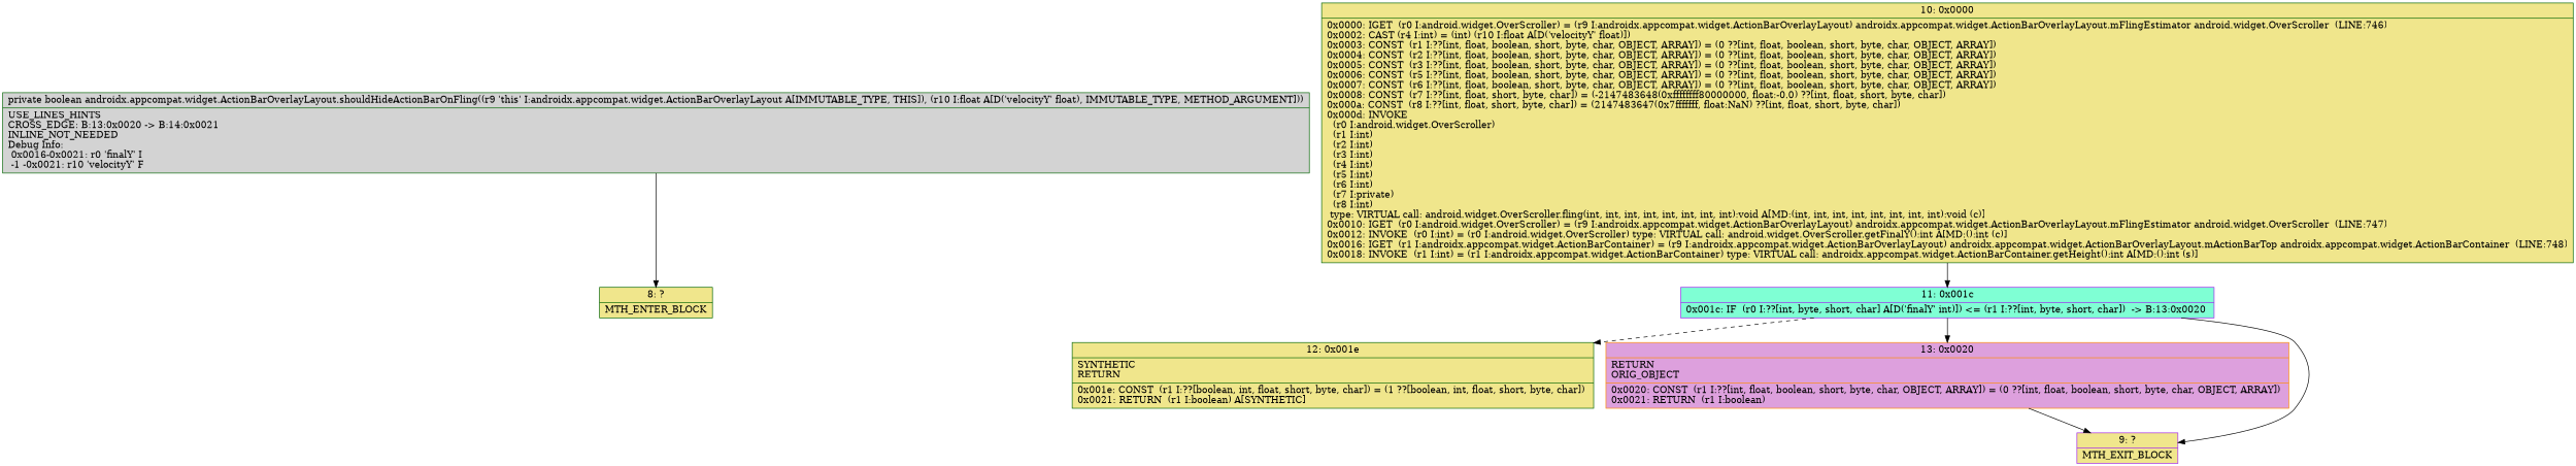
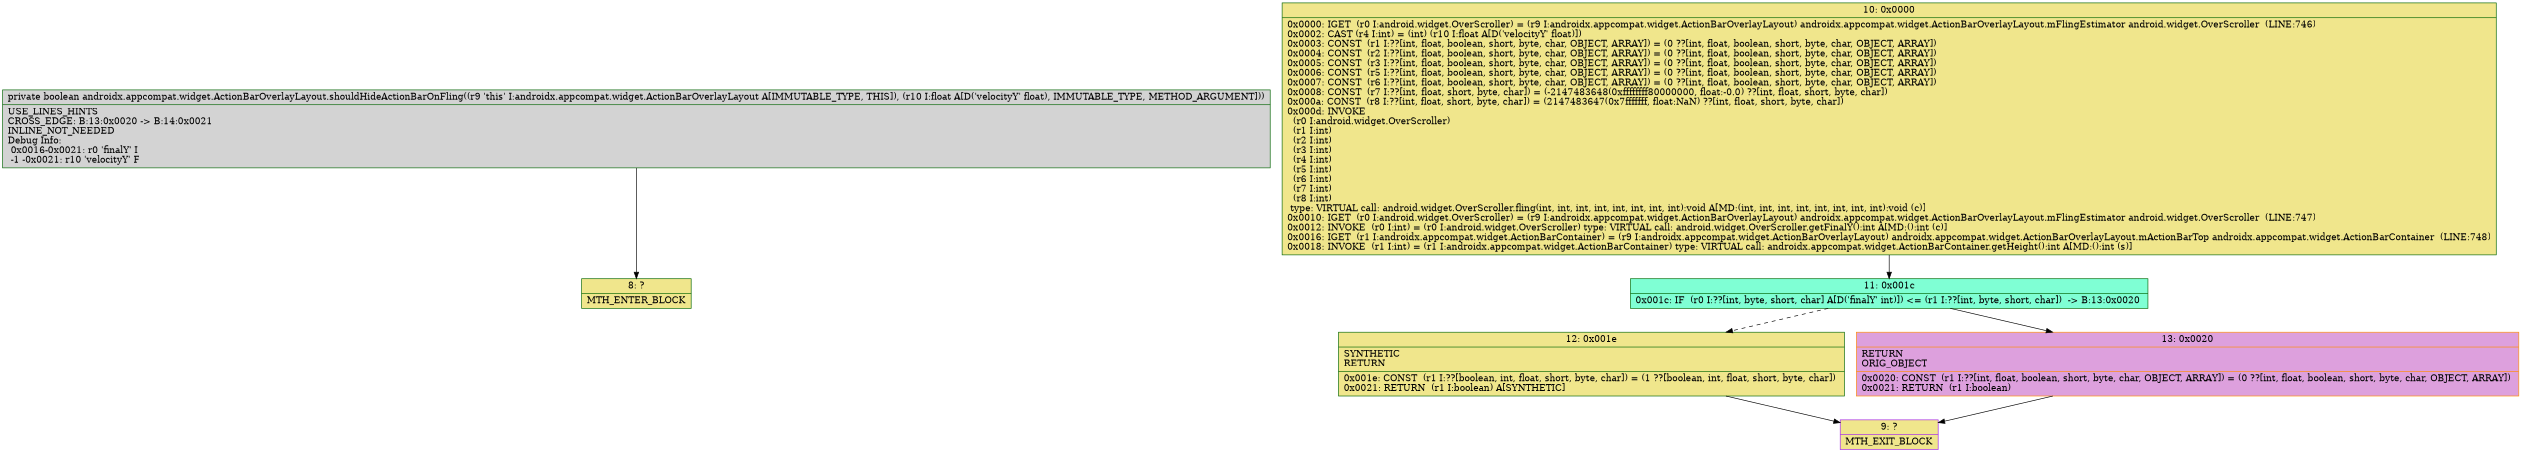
  digraph {
    node [color=darkgreen fillcolor=khaki shape=record style=filled]
    n1 [label="{8\:\ ?|MTH_ENTER_BLOCK\l}"]
-   n2 [label="{10\:\ 0x0000|0x0000: IGET  (r0 I:android.widget.OverScroller) = (r9 I:androidx.appcompat.widget.ActionBarOverlayLayout) androidx.appcompat.widget.ActionBarOverlayLayout.mFlingEstimator android.widget.OverScroller  (LINE:746)\l0x0002: CAST (r4 I:int) = (int) (r10 I:float A[D('velocityY' float)]) \l0x0003: CONST  (r1 I:??[int, float, boolean, short, byte, char, OBJECT, ARRAY]) = (0 ??[int, float, boolean, short, byte, char, OBJECT, ARRAY]) \l0x0004: CONST  (r2 I:??[int, float, boolean, short, byte, char, OBJECT, ARRAY]) = (0 ??[int, float, boolean, short, byte, char, OBJECT, ARRAY]) \l0x0005: CONST  (r3 I:??[int, float, boolean, short, byte, char, OBJECT, ARRAY]) = (0 ??[int, float, boolean, short, byte, char, OBJECT, ARRAY]) \l0x0006: CONST  (r5 I:??[int, float, boolean, short, byte, char, OBJECT, ARRAY]) = (0 ??[int, float, boolean, short, byte, char, OBJECT, ARRAY]) \l0x0007: CONST  (r6 I:??[int, float, boolean, short, byte, char, OBJECT, ARRAY]) = (0 ??[int, float, boolean, short, byte, char, OBJECT, ARRAY]) \l0x0008: CONST  (r7 I:??[int, float, short, byte, char]) = (\-2147483648(0xffffffff80000000, float:\-0.0) ??[int, float, short, byte, char]) \l0x000a: CONST  (r8 I:??[int, float, short, byte, char]) = (2147483647(0x7fffffff, float:NaN) ??[int, float, short, byte, char]) \l0x000d: INVOKE  \l  (r0 I:android.widget.OverScroller)\l  (r1 I:int)\l  (r2 I:int)\l  (r3 I:int)\l  (r4 I:int)\l  (r5 I:int)\l  (r6 I:int)\l  (r7 I:private)\l  (r8 I:int)\l type: VIRTUAL call: android.widget.OverScroller.fling(int, int, int, int, int, int, int, int):void A[MD:(int, int, int, int, int, int, int, int):void (c)]\l0x0010: IGET  (r0 I:android.widget.OverScroller) = (r9 I:androidx.appcompat.widget.ActionBarOverlayLayout) androidx.appcompat.widget.ActionBarOverlayLayout.mFlingEstimator android.widget.OverScroller  (LINE:747)\l0x0012: INVOKE  (r0 I:int) = (r0 I:android.widget.OverScroller) type: VIRTUAL call: android.widget.OverScroller.getFinalY():int A[MD:():int (c)]\l0x0016: IGET  (r1 I:androidx.appcompat.widget.ActionBarContainer) = (r9 I:androidx.appcompat.widget.ActionBarOverlayLayout) androidx.appcompat.widget.ActionBarOverlayLayout.mActionBarTop androidx.appcompat.widget.ActionBarContainer  (LINE:748)\l0x0018: INVOKE  (r1 I:int) = (r1 I:androidx.appcompat.widget.ActionBarContainer) type: VIRTUAL call: androidx.appcompat.widget.ActionBarContainer.getHeight():int A[MD:():int (s)]\l}"]
-   n3 [color=purple fillcolor=aquamarine label="{11\:\ 0x001c|0x001c: IF  (r0 I:??[int, byte, short, char] A[D('finalY' int)]) \<= (r1 I:??[int, byte, short, char])  \-\> B:13:0x0020 \l}"]
+   n2 [label="{10\:\ 0x0000|0x0000: IGET  (r0 I:android.widget.OverScroller) = (r9 I:androidx.appcompat.widget.ActionBarOverlayLayout) androidx.appcompat.widget.ActionBarOverlayLayout.mFlingEstimator android.widget.OverScroller  (LINE:746)\l0x0002: CAST (r4 I:int) = (int) (r10 I:float A[D('velocityY' float)]) \l0x0003: CONST  (r1 I:??[int, float, boolean, short, byte, char, OBJECT, ARRAY]) = (0 ??[int, float, boolean, short, byte, char, OBJECT, ARRAY]) \l0x0004: CONST  (r2 I:??[int, float, boolean, short, byte, char, OBJECT, ARRAY]) = (0 ??[int, float, boolean, short, byte, char, OBJECT, ARRAY]) \l0x0005: CONST  (r3 I:??[int, float, boolean, short, byte, char, OBJECT, ARRAY]) = (0 ??[int, float, boolean, short, byte, char, OBJECT, ARRAY]) \l0x0006: CONST  (r5 I:??[int, float, boolean, short, byte, char, OBJECT, ARRAY]) = (0 ??[int, float, boolean, short, byte, char, OBJECT, ARRAY]) \l0x0007: CONST  (r6 I:??[int, float, boolean, short, byte, char, OBJECT, ARRAY]) = (0 ??[int, float, boolean, short, byte, char, OBJECT, ARRAY]) \l0x0008: CONST  (r7 I:??[int, float, short, byte, char]) = (\-2147483648(0xffffffff80000000, float:\-0.0) ??[int, float, short, byte, char]) \l0x000a: CONST  (r8 I:??[int, float, short, byte, char]) = (2147483647(0x7fffffff, float:NaN) ??[int, float, short, byte, char]) \l0x000d: INVOKE  \l  (r0 I:android.widget.OverScroller)\l  (r1 I:int)\l  (r2 I:int)\l  (r3 I:int)\l  (r4 I:int)\l  (r5 I:int)\l  (r6 I:int)\l  (r7 I:int)\l  (r8 I:int)\l type: VIRTUAL call: android.widget.OverScroller.fling(int, int, int, int, int, int, int, int):void A[MD:(int, int, int, int, int, int, int, int):void (c)]\l0x0010: IGET  (r0 I:android.widget.OverScroller) = (r9 I:androidx.appcompat.widget.ActionBarOverlayLayout) androidx.appcompat.widget.ActionBarOverlayLayout.mFlingEstimator android.widget.OverScroller  (LINE:747)\l0x0012: INVOKE  (r0 I:int) = (r0 I:android.widget.OverScroller) type: VIRTUAL call: android.widget.OverScroller.getFinalY():int A[MD:():int (c)]\l0x0016: IGET  (r1 I:androidx.appcompat.widget.ActionBarContainer) = (r9 I:androidx.appcompat.widget.ActionBarOverlayLayout) androidx.appcompat.widget.ActionBarOverlayLayout.mActionBarTop androidx.appcompat.widget.ActionBarContainer  (LINE:748)\l0x0018: INVOKE  (r1 I:int) = (r1 I:androidx.appcompat.widget.ActionBarContainer) type: VIRTUAL call: androidx.appcompat.widget.ActionBarContainer.getHeight():int A[MD:():int (s)]\l}"]
+   n3 [fillcolor=aquamarine label="{11\:\ 0x001c|0x001c: IF  (r0 I:??[int, byte, short, char] A[D('finalY' int)]) \<= (r1 I:??[int, byte, short, char])  \-\> B:13:0x0020 \l}"]
    n4 [label="{12\:\ 0x001e|SYNTHETIC\lRETURN\l|0x001e: CONST  (r1 I:??[boolean, int, float, short, byte, char]) = (1 ??[boolean, int, float, short, byte, char]) \l0x0021: RETURN  (r1 I:boolean) A[SYNTHETIC]\l}"]
    n5 [color=darkorange fillcolor=plum label="{13\:\ 0x0020|RETURN\lORIG_OBJECT\l|0x0020: CONST  (r1 I:??[int, float, boolean, short, byte, char, OBJECT, ARRAY]) = (0 ??[int, float, boolean, short, byte, char, OBJECT, ARRAY]) \l0x0021: RETURN  (r1 I:boolean) \l}"]
    n6 [color=purple label="{9\:\ ?|MTH_EXIT_BLOCK\l}"]
    n7 [fillcolor=lightgrey label="{private boolean androidx.appcompat.widget.ActionBarOverlayLayout.shouldHideActionBarOnFling((r9 'this' I:androidx.appcompat.widget.ActionBarOverlayLayout A[IMMUTABLE_TYPE, THIS]), (r10 I:float A[D('velocityY' float), IMMUTABLE_TYPE, METHOD_ARGUMENT]))  | USE_LINES_HINTS\lCROSS_EDGE: B:13:0x0020 \-\> B:14:0x0021\lINLINE_NOT_NEEDED\lDebug Info:\l  0x0016\-0x0021: r0 'finalY' I\l  \-1 \-0x0021: r10 'velocityY' F\l}"]
    n2 -> n3
    n3 -> n4 [style=dashed]
    n3 -> n5
-   n3 -> n6
+   n4 -> n6
    n5 -> n6
    n7 -> n1
  }
